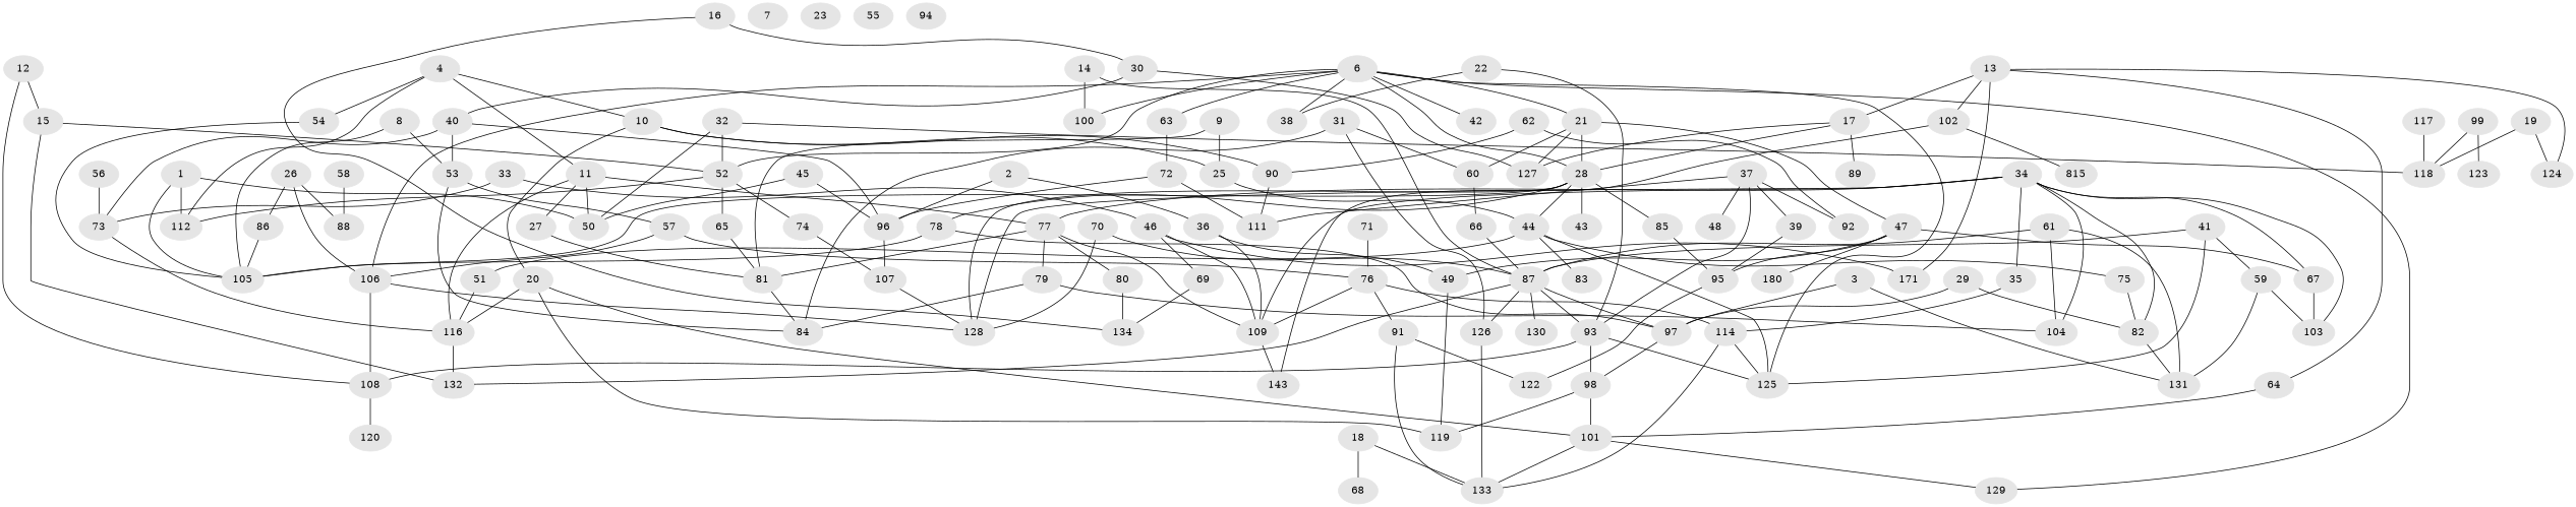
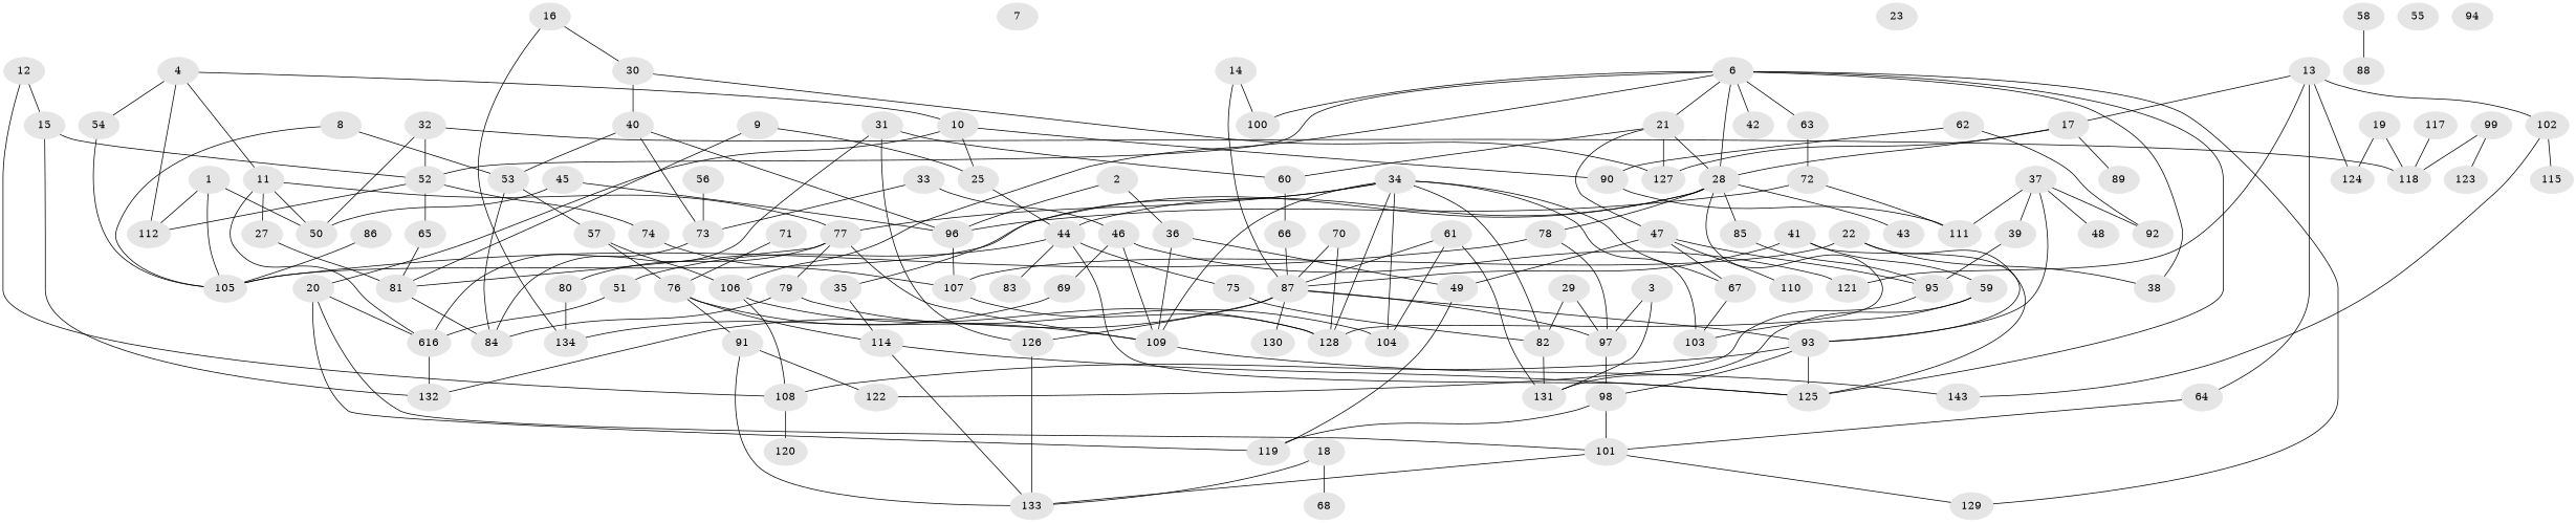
  graph {
    node [color=gray90 style=filled]
    1
    50
    105
    112
    2
    36
    96
    109
    49
    107
    3
    131
    97
    4
    10
    11
    54
    25
    20
    90
    27
    77
-   116
+   116 [label=616]
    6
    21
    28
    38
    42
    52
    63
    100
    106
    125
    129
    127
    47
    60
    44
    43
    78
    85
    128
    65
    74
    72
    108
    7
    8
    53
    84
    57
    9
    81
    101
    119
    111
    79
    80
    132
    12
    15
    120
    13
    17
    64
    102
-   121 [label=171]
+   121
    124
    89
    n70 [label=143]
-   115 [label=815]
+   115
    14
    87
    93
    126
    130
    16
    30
    134
    40
    18
    68
    133
    19
    118
    67
    95
-   110 [label=180]
+   110
    66
    22
    98
    23
    51
    75
    83
-   26
    86
    88
    32
    29
    82
    73
    31
    33
    46
    69
    34
    35
    103
    104
    114
    37
    39
    48
    92
    122
    41
    59
    45
    76
    91
    55
    56
    58
    61
    62
    70
    71
    94
    99
    123
    117
    1 -- 50
    1 -- 105
    1 -- 112
    2 -- 36
    2 -- 96
    36 -- 109
    36 -- 49
    96 -- 107
    109 -- n70
    49 -- 119
    107 -- 128
    3 -- 131
    3 -- 97
    97 -- 98
    4 -- 112
    4 -- 10
    4 -- 11
    4 -- 54
    10 -- 25
    10 -- 20
    10 -- 90
    11 -- 50
    11 -- 27
    11 -- 77
    11 -- 116
    54 -- 105
    25 -- 44
    20 -- 116
    20 -- 101
    20 -- 119
    90 -- 111
    27 -- 81
    77 -- 109
    77 -- 81
    77 -- 79
    77 -- 80
    116 -- 132
    6 -- 21
    6 -- 28
    6 -- 38
    6 -- 42
    6 -- 52
    6 -- 63
    6 -- 100
    6 -- 106
    6 -- 125
    6 -- 129
    21 -- 28
    21 -- 127
    21 -- 47
    21 -- 60
    28 -- 105
    28 -- 44
    28 -- 43
    28 -- 78
    28 -- 85
    28 -- 128
    52 -- 112
    52 -- 65
    52 -- 74
    63 -- 72
    106 -- 128
    106 -- 108
    47 -- 49
    47 -- 67
    47 -- 95
    47 -- 110
    60 -- 66
    44 -- 125
    44 -- 51
    44 -- 75
    44 -- 83
    78 -- 105
    78 -- 97
    85 -- 95
    65 -- 81
    74 -- 107
    72 -- 96
    72 -- 111
    108 -- 120
    8 -- 105
    8 -- 53
    53 -- 84
    53 -- 57
    57 -- 106
    57 -- 76
    9 -- 25
    9 -- 81
    81 -- 84
    101 -- 129
    101 -- 133
    79 -- 84
    79 -- 104
    80 -- 134
    12 -- 108
    12 -- 15
    15 -- 52
    15 -- 132
    13 -- 17
    13 -- 64
    13 -- 102
    13 -- 121
    13 -- 124
    17 -- 28
    17 -- 127
    17 -- 89
    64 -- 101
    102 -- n70
    102 -- 115
    14 -- 100
    14 -- 87
    87 -- 97
    87 -- 132
    87 -- 93
    87 -- 126
    87 -- 130
    93 -- 125
    93 -- 108
    93 -- 98
    126 -- 133
    16 -- 30
    16 -- 134
    30 -- 127
    30 -- 40
    40 -- 96
    40 -- 53
    40 -- 73
    18 -- 68
    18 -- 133
    19 -- 124
    19 -- 118
    67 -- 103
    95 -- 122
    66 -- 87
+   22 -- 107
    22 -- 38
    22 -- 93
    98 -- 101
    98 -- 119
    51 -- 116
    75 -- 82
-   26 -- 106
-   26 -- 86
-   26 -- 88
    86 -- 105
    32 -- 50
    32 -- 52
    32 -- 118
    29 -- 97
    29 -- 82
    82 -- 131
    73 -- 116
    31 -- 60
    31 -- 84
    31 -- 126
    33 -- 73
    33 -- 46
    46 -- 109
    46 -- 121
    46 -- 69
    69 -- 134
    34 -- 109
    34 -- 77
    34 -- 128
    34 -- 67
    34 -- 82
    34 -- 35
    34 -- 103
    34 -- 104
    35 -- 114
    114 -- 125
    114 -- 133
    37 -- 111
    37 -- 93
    37 -- 39
    37 -- 48
    37 -- 92
    39 -- 95
    41 -- 125
    41 -- 87
    41 -- 59
    59 -- 131
    59 -- 103
    45 -- 50
    45 -- 96
    76 -- 109
    76 -- 114
    76 -- 91
    91 -- 133
    91 -- 122
    56 -- 73
    58 -- 88
    61 -- 131
    61 -- 87
    61 -- 104
    62 -- 90
    62 -- 92
    70 -- 128
    70 -- 87
    71 -- 76
    99 -- 118
    99 -- 123
    117 -- 118
  }
